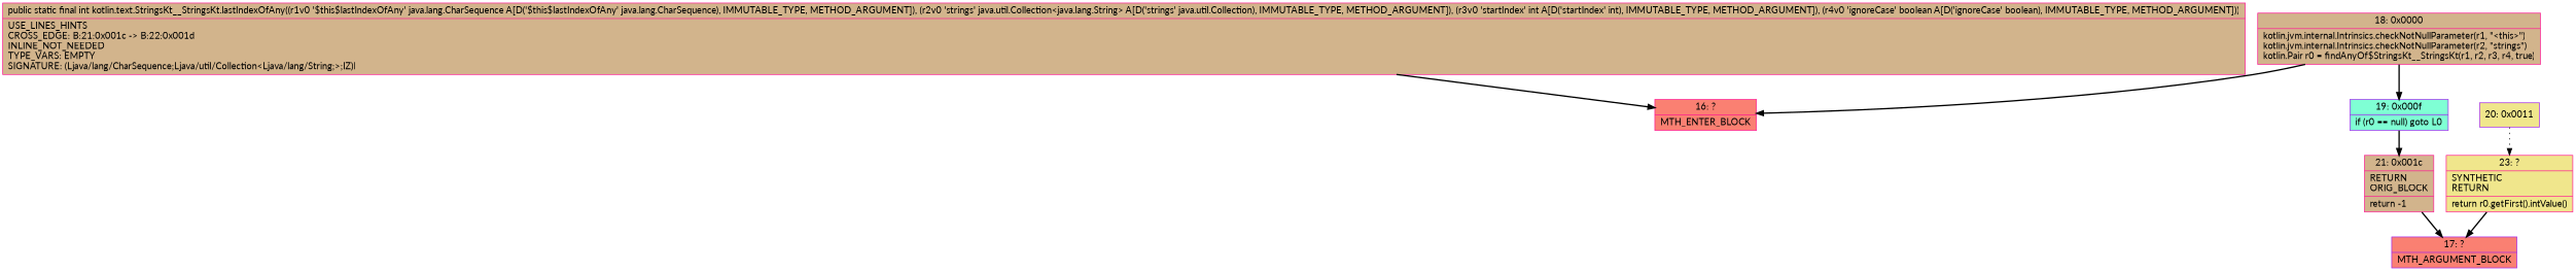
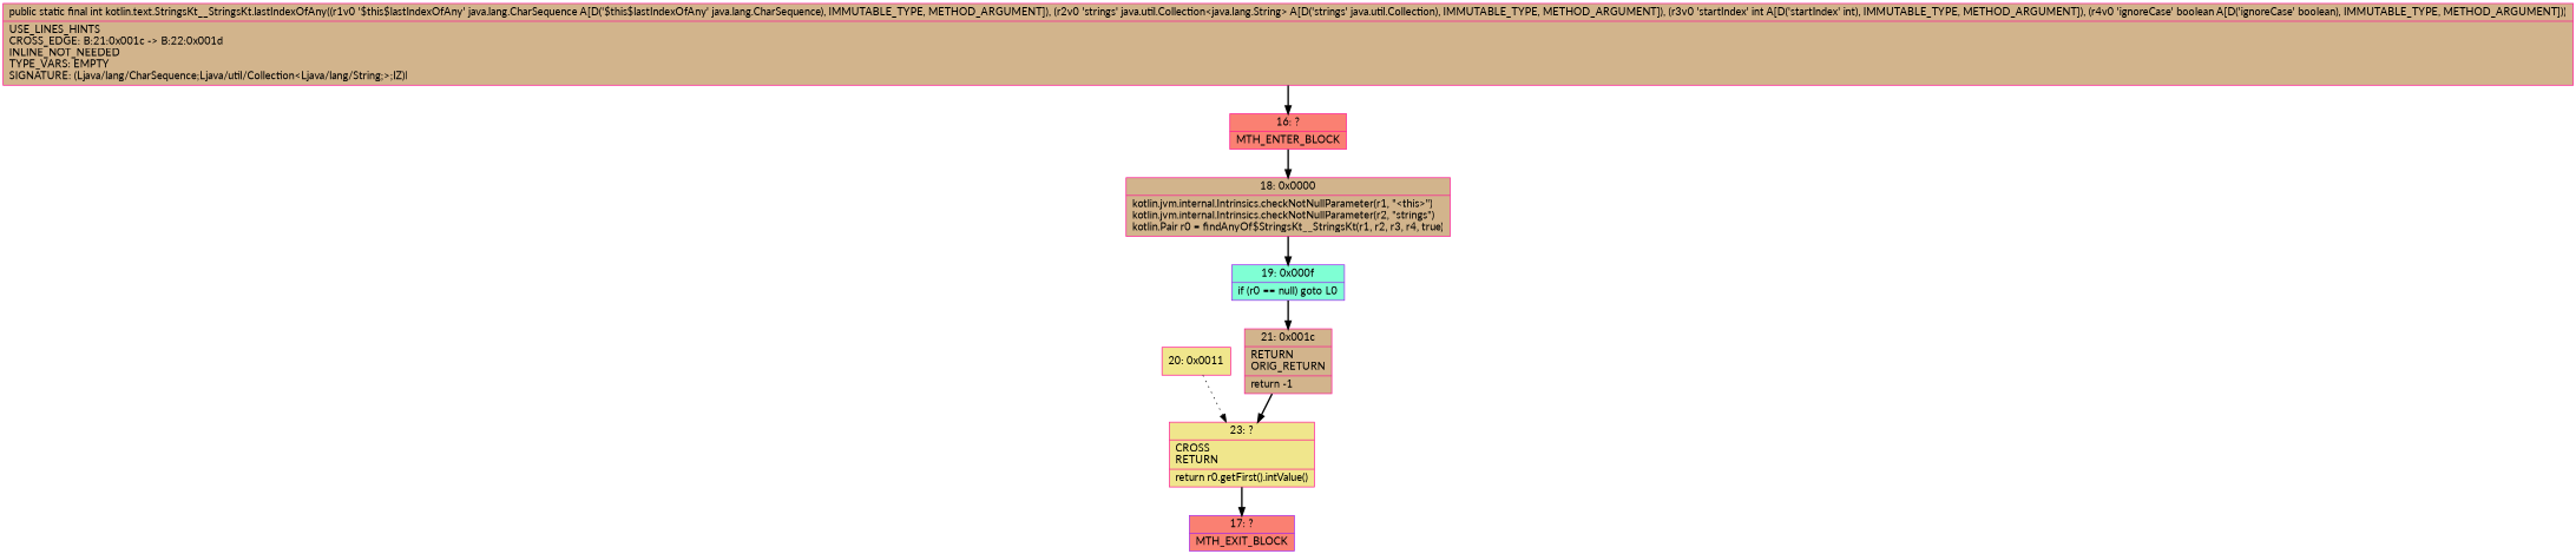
  digraph {
    fontname=Lato
    node [color=deeppink fillcolor=tan fontname=Lato shape=record style=filled]
    edge [fontname=Lato style=bold]
    n1 [fillcolor=salmon label="{16\:\ ?|MTH_ENTER_BLOCK\l}"]
    n2 [label="{18\:\ 0x0000|kotlin.jvm.internal.Intrinsics.checkNotNullParameter(r1, \"\<this\>\")\lkotlin.jvm.internal.Intrinsics.checkNotNullParameter(r2, \"strings\")\lkotlin.Pair r0 = findAnyOf$StringsKt__StringsKt(r1, r2, r3, r4, true)\l}"]
    n3 [color=purple fillcolor=aquamarine label="{19\:\ 0x000f|if (r0 == null) goto L0\l}"]
-   n4 [label="{21\:\ 0x001c|RETURN\lORIG_BLOCK\l|return \-1\l}"]
-   n5 [color=purple fillcolor=khaki label="{20\:\ 0x0011}"]
-   n6 [fillcolor=khaki label="{23\:\ ?|SYNTHETIC\lRETURN\l|return r0.getFirst().intValue()\l}"]
-   n7 [color=purple fillcolor=salmon label="{17\:\ ?|MTH_ARGUMENT_BLOCK\l}"]
+   n4 [label="{21\:\ 0x001c|RETURN\lORIG_RETURN\l|return \-1\l}"]
+   n5 [fillcolor=khaki label="{20\:\ 0x0011}"]
+   n6 [fillcolor=khaki label="{23\:\ ?|CROSS\lRETURN\l|return r0.getFirst().intValue()\l}"]
+   n7 [color=purple fillcolor=salmon label="{17\:\ ?|MTH_EXIT_BLOCK\l}"]
    n8 [label="{public static final int kotlin.text.StringsKt__StringsKt.lastIndexOfAny((r1v0 '$this$lastIndexOfAny' java.lang.CharSequence A[D('$this$lastIndexOfAny' java.lang.CharSequence), IMMUTABLE_TYPE, METHOD_ARGUMENT]), (r2v0 'strings' java.util.Collection\<java.lang.String\> A[D('strings' java.util.Collection), IMMUTABLE_TYPE, METHOD_ARGUMENT]), (r3v0 'startIndex' int A[D('startIndex' int), IMMUTABLE_TYPE, METHOD_ARGUMENT]), (r4v0 'ignoreCase' boolean A[D('ignoreCase' boolean), IMMUTABLE_TYPE, METHOD_ARGUMENT]))  | USE_LINES_HINTS\lCROSS_EDGE: B:21:0x001c \-\> B:22:0x001d\lINLINE_NOT_NEEDED\lTYPE_VARS: EMPTY\lSIGNATURE: (Ljava\/lang\/CharSequence;Ljava\/util\/Collection\<Ljava\/lang\/String;\>;IZ)I\l}"]
-   n2 -> n1
+   n1 -> n2
    n2 -> n3
    n3 -> n4
-   n4 -> n7
+   n4 -> n6
    n5 -> n6 [style=dotted]
    n6 -> n7
    n8 -> n1
  }
